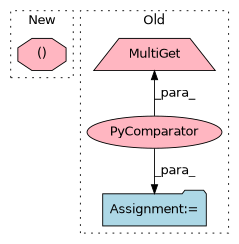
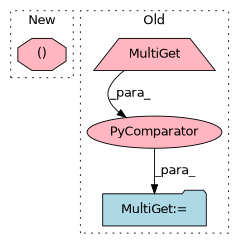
  digraph {
    fontname="DejaVu Sans"
    node [fillcolor=lightpink fontname="DejaVu Sans" style=filled]
    edge [fontname="DejaVu Sans"]
    n1 [a=106 l=78 label="()" s=2965 shape=octagon]
    n2 [a=32 l="18,-3" label=MultiGet s="3006,3193" shape=trapezium]
-   n3 [a=7 fillcolor=lightblue l=1 label="Assignment:=" s=3496 shape=folder]
+   n3 [a=7 fillcolor=lightblue l=1 label="MultiGet:=" s=3496 shape=folder]
    n4 [a=113 l=41 label=PyComparator s=3146 shape=ellipse]
    subgraph cluster_1 {
      label=New
      style=dotted
      n1
    }
    subgraph cluster_2 {
      label=Old
      style=dotted
      n2
      n3
      n4
    }
-   n4 -> n2 [label=_para_]
+   n2 -> n4 [label=_para_]
    n4 -> n3 [label=_para_]
  }
